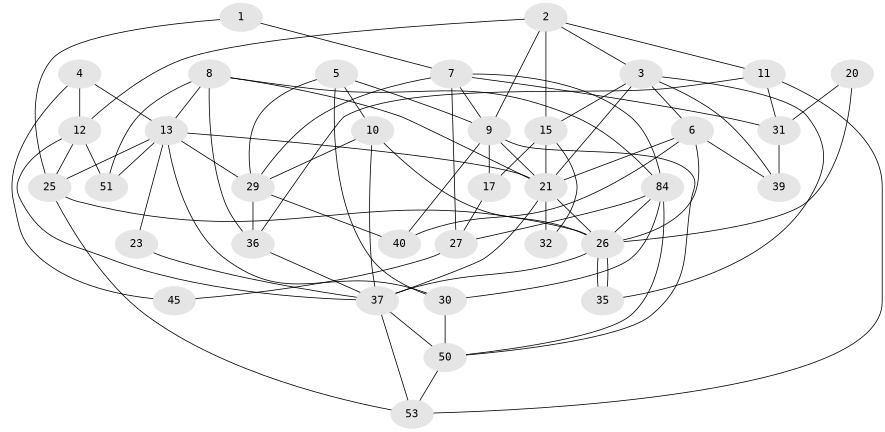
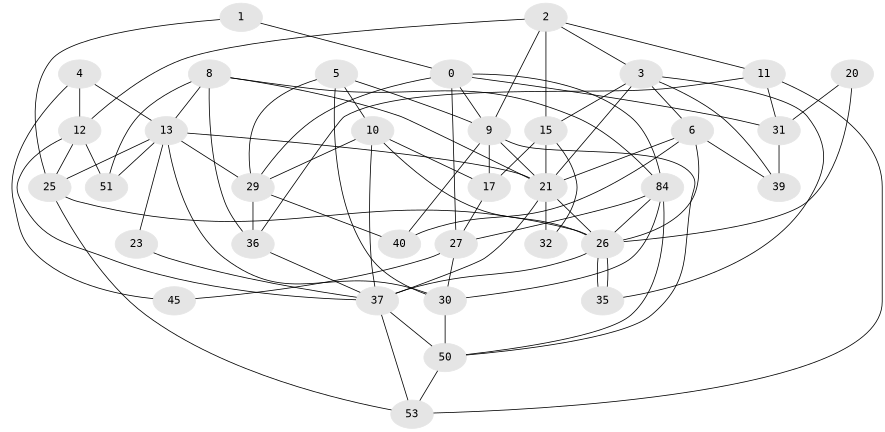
  graph {
    fontname="DejaVu Sans Mono"
    node [color=gray90 fontname="DejaVu Sans Mono" style=filled]
    edge [fontname="DejaVu Sans Mono"]
-   7 [super="+24"]
+   7 [super="+24" label=0]
    9 [super="+56"]
    27 [super="+41"]
    29 [super="+44"]
    n5 [label=84 super="+22"]
    n6 [label=31 super="+43"]
    1
    25
    26 [super="+34"]
    n10 [label=53]
    2 [super="+31"]
    3 [super="+47"]
    11 [super="+53"]
    12 [super="+33"]
    15
    6 [super="+48"]
    21 [super="+52"]
    35
    39
    40
    17 [super="+49"]
    50
    36 [super="+42"]
    51
    37 [super="+46"]
    32
    4
    13 [super="+28"]
    45
    30 [super="+54"]
    23
    5 [super="+55"]
    10 [super="+16"]
    8 [super="+19"]
    20
    7 -- 9
    7 -- 27
    7 -- 29
    7 -- n5
    7 -- n6
    9 -- 21
    9 -- 40
    9 -- 17 [weight=2]
    9 -- 50
    27 -- 45
+   27 -- 30
    29 -- 40
    29 -- 36
    n5 -- 27
    n5 -- 26
    n5 -- 50
    n5 -- 30
    n6 -- 39
    1 -- 7
    1 -- 25
    25 -- 26
    25 -- n10
    26 -- 35
    26 -- 35
    26 -- 37
    2 -- 9
    2 -- 3
    2 -- 11
    2 -- 12
    2 -- 15
    3 -- 15
    3 -- 6
    3 -- 21
    3 -- 35
    3 -- 39
    11 -- n6
    11 -- n10
    11 -- 36
    12 -- 25
    12 -- 51
    12 -- 37
    15 -- 21
    15 -- 17
    15 -- 32
    6 -- 26
    6 -- 21
    6 -- 39
    6 -- 40
    21 -- 26
    21 -- 37
    21 -- 32
    17 -- 27
    50 -- n10
    36 -- 37
    37 -- n10
    37 -- 50
    4 -- 12
    4 -- 13
    4 -- 45
    13 -- 29
    13 -- 25
    13 -- 21
    13 -- 51
    13 -- 30
    13 -- 23
    30 -- 50
    23 -- 37
    5 -- 9
    5 -- 29
    5 -- 30
    5 -- 10
    10 -- 29
    10 -- 26
+   10 -- 17
    10 -- 37
    8 -- n5
    8 -- 21
    8 -- 36
    8 -- 51
    8 -- 13
    20 -- n6
    20 -- 26 [weight=2]
  }
